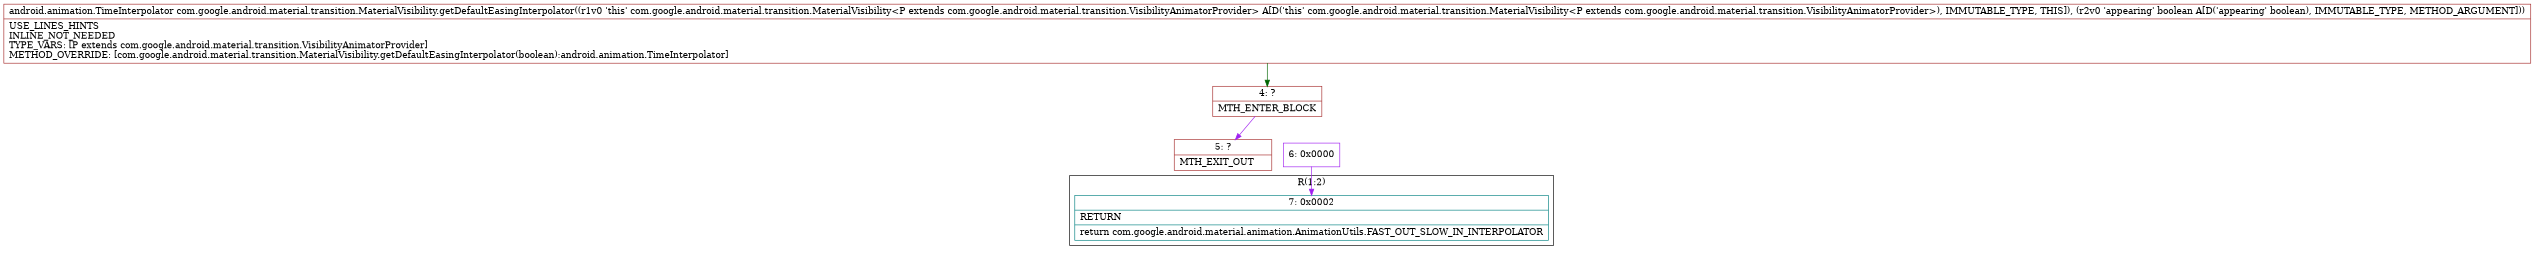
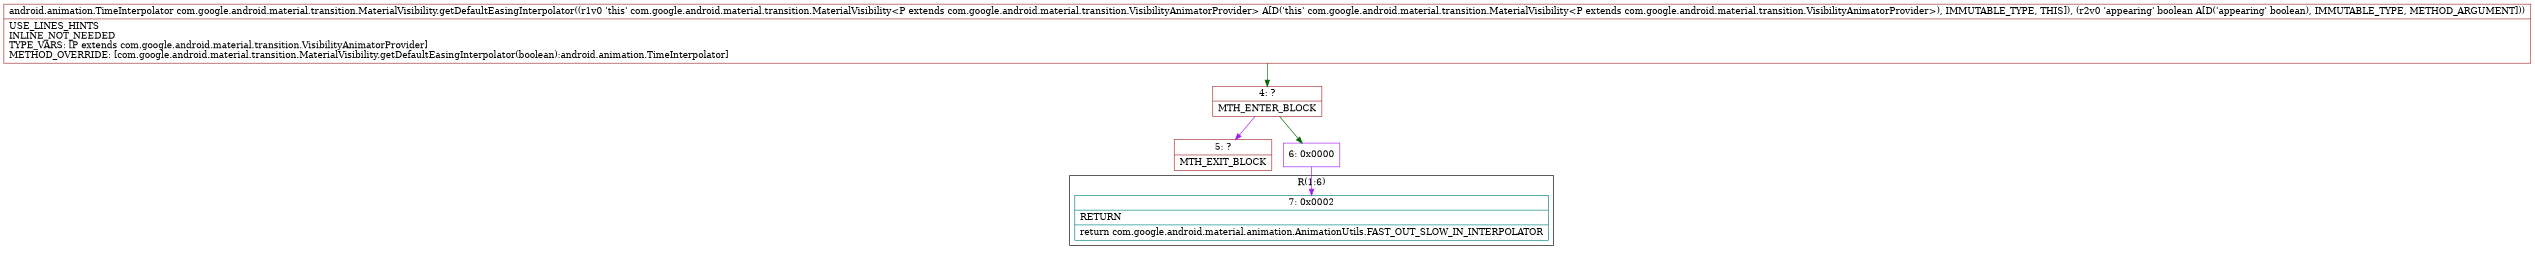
  digraph {
    node [color=brown shape=record]
    edge [color=purple]
    n1 [color=teal label="{7\:\ 0x0002|RETURN\l|return com.google.android.material.animation.AnimationUtils.FAST_OUT_SLOW_IN_INTERPOLATOR\l}"]
-   n2 [label="{5\:\ ?|MTH_EXIT_OUT\l}"]
+   n2 [label="{5\:\ ?|MTH_EXIT_BLOCK\l}"]
    n3 [label="{4\:\ ?|MTH_ENTER_BLOCK\l}"]
    n4 [color=purple label="{6\:\ 0x0000}"]
    n5 [label="{android.animation.TimeInterpolator com.google.android.material.transition.MaterialVisibility.getDefaultEasingInterpolator((r1v0 'this' com.google.android.material.transition.MaterialVisibility\<P extends com.google.android.material.transition.VisibilityAnimatorProvider\> A[D('this' com.google.android.material.transition.MaterialVisibility\<P extends com.google.android.material.transition.VisibilityAnimatorProvider\>), IMMUTABLE_TYPE, THIS]), (r2v0 'appearing' boolean A[D('appearing' boolean), IMMUTABLE_TYPE, METHOD_ARGUMENT]))  | USE_LINES_HINTS\lINLINE_NOT_NEEDED\lTYPE_VARS: [P extends com.google.android.material.transition.VisibilityAnimatorProvider]\lMETHOD_OVERRIDE: [com.google.android.material.transition.MaterialVisibility.getDefaultEasingInterpolator(boolean):android.animation.TimeInterpolator]\l}"]
    subgraph cluster_1 {
-     label="R(1:2)"
+     label="R(1:6)"
      n1
    }
    n3 -> n2
+   n3 -> n4 [color=darkgreen]
    n4 -> n1
    n5 -> n3 [color=darkgreen]
  }
